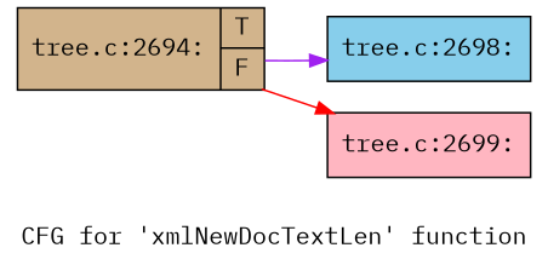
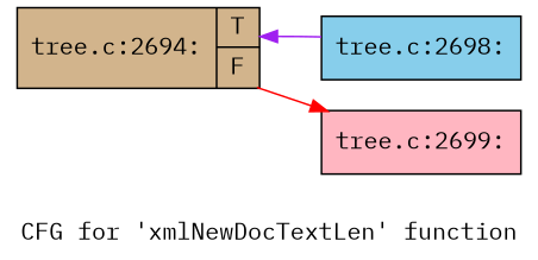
  digraph {
    fontname="IBM Plex Mono"
    label="CFG for 'xmlNewDocTextLen' function"
    rankdir=LR
    node [fontname="IBM Plex Mono" shape=record style=filled]
    edge [fontname="IBM Plex Mono"]
    n1 [fillcolor=tan label="{tree.c:2694:|{<s0>T|<s1>F}}"]
    n2 [fillcolor=skyblue label="{tree.c:2698:}"]
    n3 [fillcolor=lightpink label="{tree.c:2699:}"]
-   n1 -> n2 [color=purple]
+   n2 -> n1 [color=purple]
    n1 -> n3 [color=red]
  }
